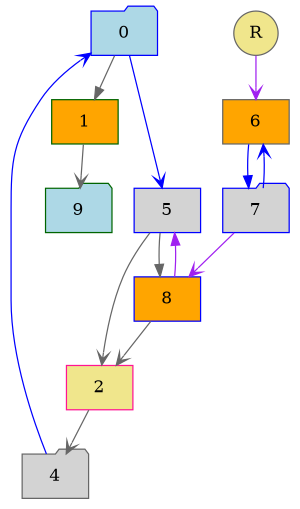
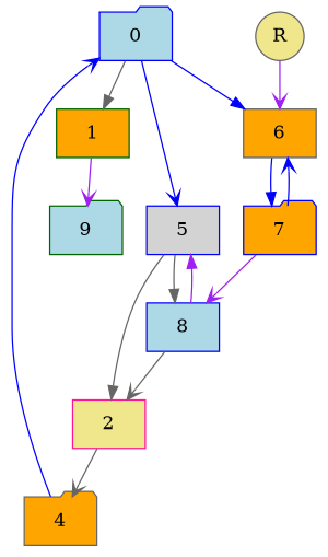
  digraph {
    node [color=blue fillcolor=lightblue shape=box style=filled]
    edge [arrowhead=vee color=gray40]
    1 [color=darkgreen fillcolor=orange]
    9 [color=darkgreen shape=folder]
    2 [color=deeppink fillcolor=khaki]
-   4 [color=gray40 fillcolor=lightgrey shape=folder]
+   4 [color=gray40 fillcolor=orange shape=folder]
    n5 [label=0 shape=folder]
    5 [fillcolor=lightgrey]
    6 [color=gray40 fillcolor=orange]
-   8 [fillcolor=orange]
-   7 [fillcolor=lightgrey shape=folder]
+   8
+   7 [fillcolor=orange shape=folder]
    R [color=gray40 fillcolor=khaki shape=circle]
-   1 -> 9
+   1 -> 9 [color=purple]
    2 -> 4
    4 -> n5 [color=blue]
    n5 -> 1 [arrowhead=normal]
    n5 -> 5 [color=blue]
-   5 -> 2
+   n5 -> 6 [arrowhead=normal color=blue]
+   5 -> 2 [arrowhead=normal]
    5 -> 8 [arrowhead=normal]
    6 -> 7 [arrowhead=normal color=blue]
    8 -> 2
    8 -> 5 [arrowhead=normal color=purple]
    7 -> 6 [color=blue]
    7 -> 8 [color=purple]
    R -> 6 [color=purple]
  }
